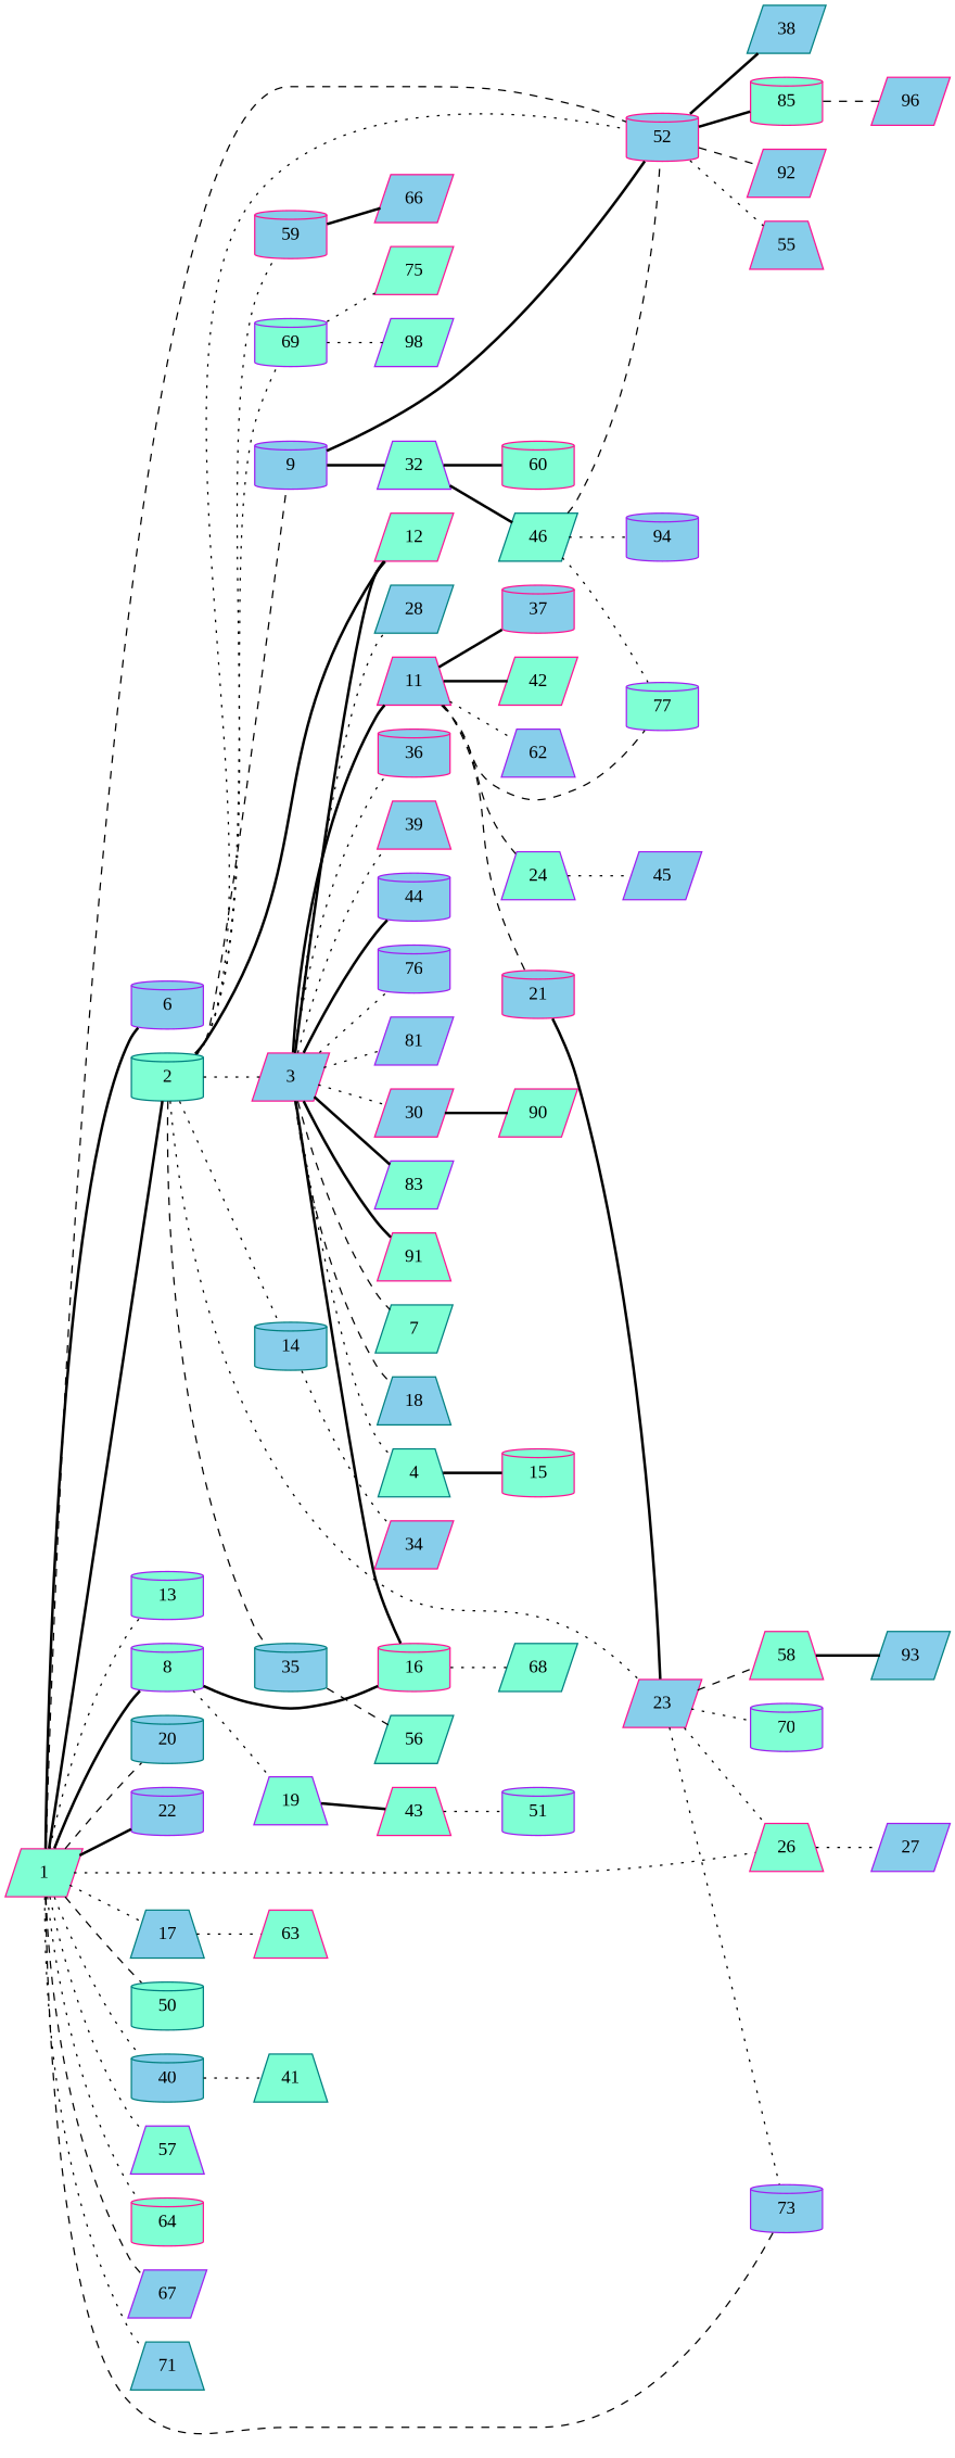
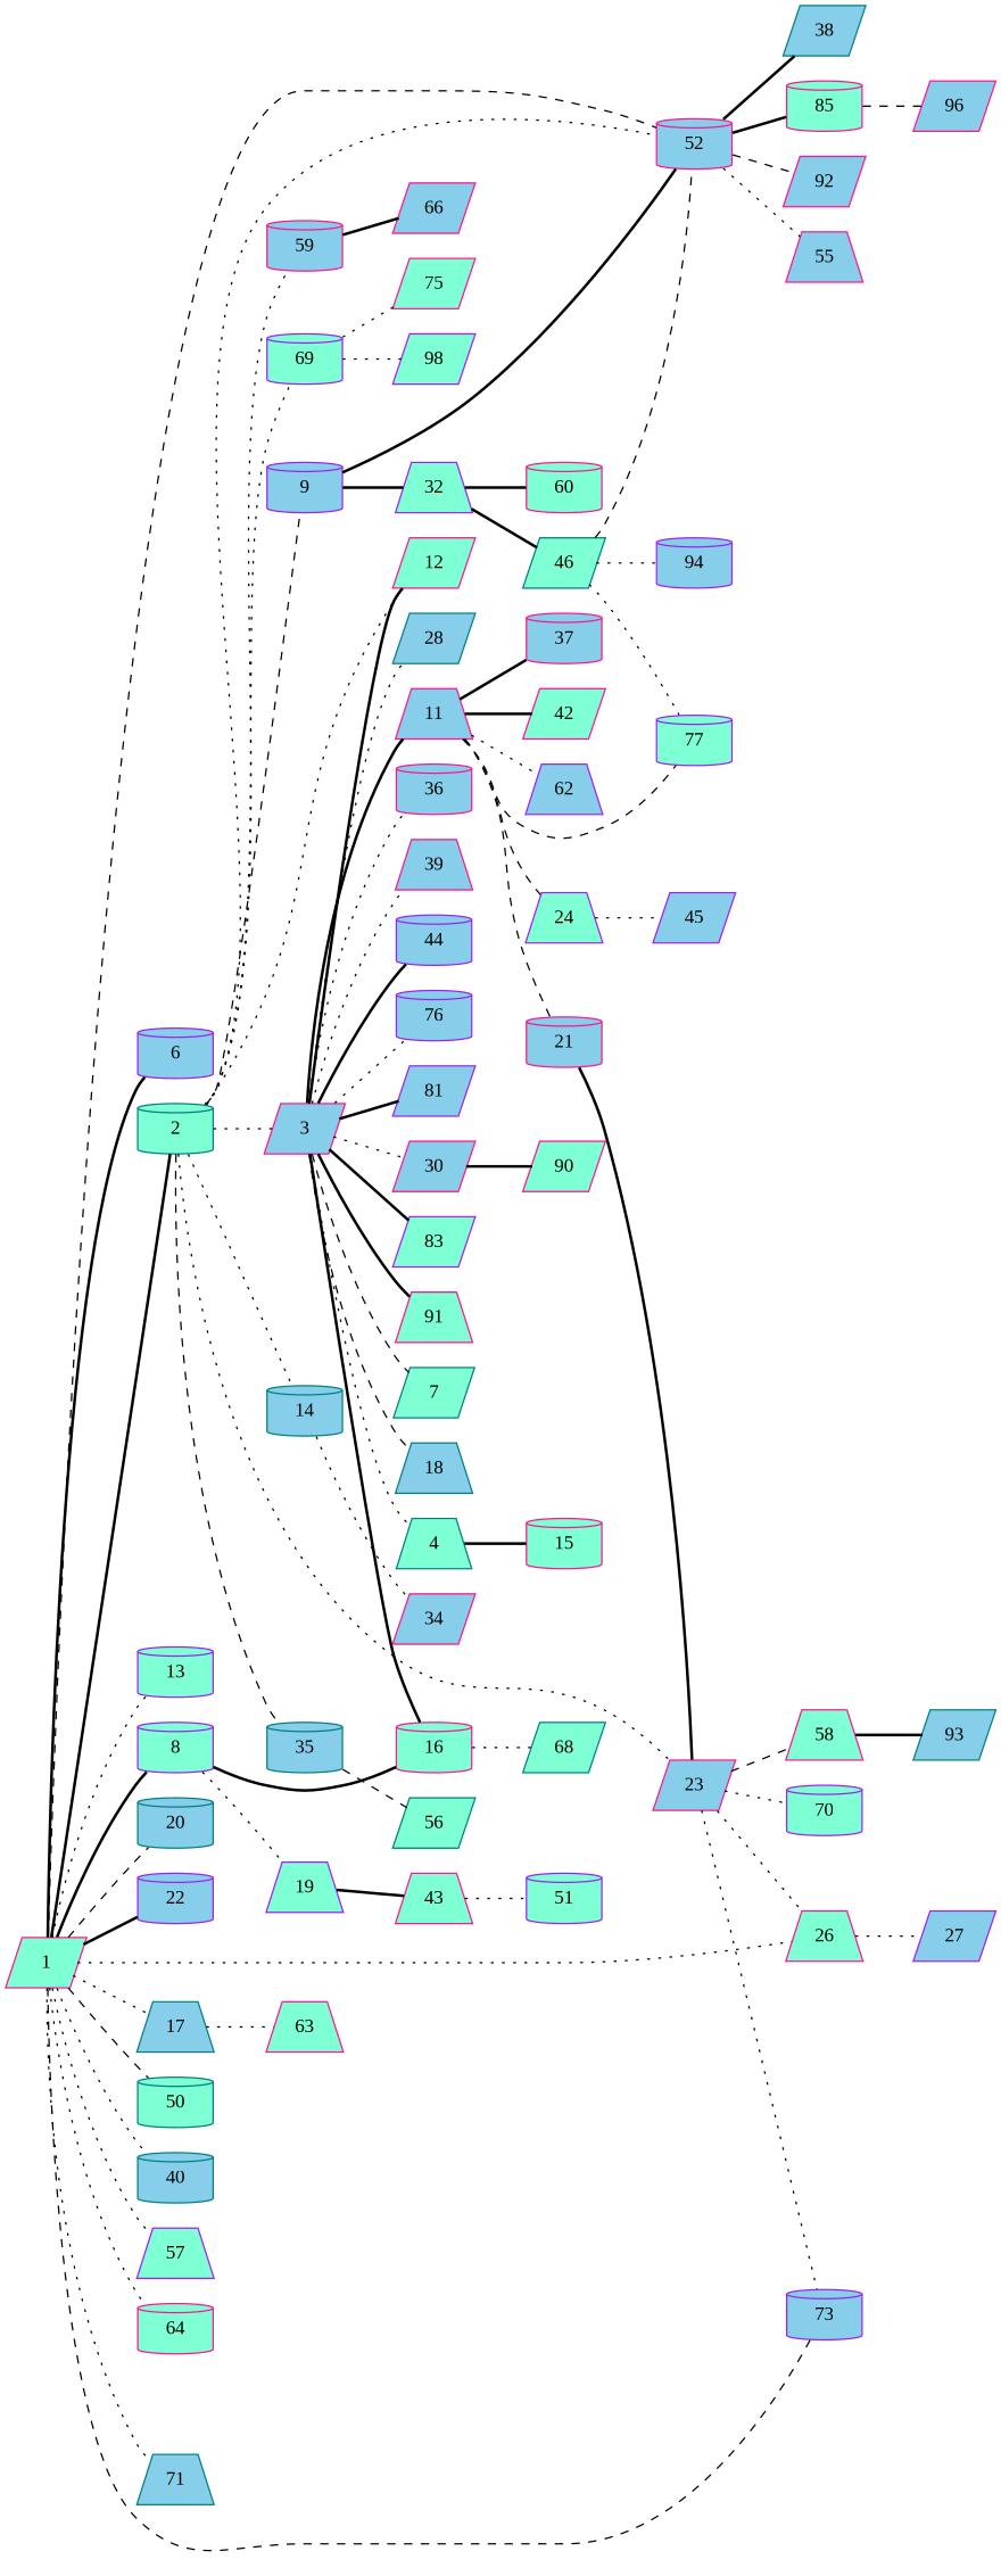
  graph {
    fontname="Liberation Serif"
    rankdir=LR
    node [color=deeppink fillcolor=skyblue fontname="Liberation Serif" shape=cylinder style=filled]
    edge [fontname="Liberation Serif" style=dotted]
    1 [fillcolor=aquamarine shape=parallelogram super="+5"]
    2 [color=teal fillcolor=aquamarine super="+10"]
    6 [color=purple]
    8 [color=purple fillcolor=aquamarine super="+47"]
    13 [color=purple fillcolor=aquamarine]
    17 [color=teal shape=trapezium super="+38"]
    20 [color=teal]
    22 [color=purple]
    26 [fillcolor=aquamarine shape=trapezium super="+48"]
    40 [color=teal super="+97"]
    50 [color=teal fillcolor=aquamarine]
    52 [super="+54"]
    57 [color=purple fillcolor=aquamarine shape=trapezium]
    n14 [fillcolor=aquamarine label=64]
-   67 [color=purple shape=parallelogram super="+79"]
    71 [color=teal shape=trapezium super="+88"]
    73 [color=purple]
    3 [shape=parallelogram super="+25"]
    9 [color=purple]
    12 [fillcolor=aquamarine shape=parallelogram super="+64"]
    14 [color=teal]
    23 [shape=parallelogram super="+49"]
    35 [color=teal]
    59 [super="+74"]
    69 [color=purple fillcolor=aquamarine]
    16 [fillcolor=aquamarine super="+80"]
    19 [color=purple fillcolor=aquamarine shape=trapezium]
    63 [fillcolor=aquamarine shape=trapezium]
    27 [color=purple shape=parallelogram]
-   41 [color=teal fillcolor=aquamarine shape=trapezium super="+53"]
    55 [shape=trapezium]
    n32 [color=teal label=38 shape=parallelogram]
    85 [fillcolor=aquamarine super="+89"]
    92 [shape=parallelogram super="+95"]
    4 [color=teal fillcolor=aquamarine shape=trapezium super="+65"]
    7 [color=teal fillcolor=aquamarine shape=parallelogram]
    11 [shape=trapezium super="+29"]
    18 [color=teal shape=trapezium]
    28 [color=teal shape=parallelogram]
    30 [shape=parallelogram super="+86"]
    n41 [label=36]
    39 [shape=trapezium]
    44 [color=purple]
    76 [color=purple]
    81 [color=purple shape=parallelogram]
    83 [color=purple fillcolor=aquamarine shape=parallelogram]
    91 [fillcolor=aquamarine shape=trapezium]
    32 [color=purple fillcolor=aquamarine shape=trapezium super="+33"]
    34 [shape=parallelogram super="+36"]
    58 [fillcolor=aquamarine shape=trapezium]
    70 [color=purple fillcolor=aquamarine]
    56 [color=teal fillcolor=aquamarine shape=parallelogram]
    66 [shape=parallelogram]
    75 [fillcolor=aquamarine shape=parallelogram]
    98 [color=purple fillcolor=aquamarine shape=parallelogram]
    15 [fillcolor=aquamarine]
    21
    24 [color=purple fillcolor=aquamarine shape=trapezium super="+84"]
    37
    42 [fillcolor=aquamarine shape=parallelogram]
    62 [color=purple shape=trapezium super="+87"]
    77 [color=purple fillcolor=aquamarine]
    68 [color=teal fillcolor=aquamarine shape=parallelogram]
    90 [fillcolor=aquamarine shape=parallelogram]
    43 [fillcolor=aquamarine shape=trapezium]
    46 [color=teal fillcolor=aquamarine shape=parallelogram super="+72"]
    60 [fillcolor=aquamarine]
    45 [color=purple shape=parallelogram]
    51 [color=purple fillcolor=aquamarine]
    93 [color=teal shape=parallelogram]
    94 [color=purple]
    96 [shape=parallelogram]
    1 -- 2 [style=bold weight=2]
    1 -- 6 [style=bold]
    1 -- 8 [style=bold]
    1 -- 13
    1 -- 17
    1 -- 20 [style=dashed]
    1 -- 22 [style=bold]
    1 -- 26
    1 -- 40
    1 -- 50 [style=dashed]
    1 -- 52 [style=dashed]
    1 -- 57
    1 -- n14
-   1 -- 67 [style=dashed]
    1 -- 71
    1 -- 73 [style=dashed]
    2 -- 52 [weight=2]
    2 -- 3
    2 -- 9 [style=dashed]
-   2 -- 12 [style=bold]
+   2 -- 12
    2 -- 14
    2 -- 23
    2 -- 35 [style=dashed]
    2 -- 59
    2 -- 69
    8 -- 16 [style=bold]
    8 -- 19
    17 -- 63
    26 -- 27
-   40 -- 41
    52 -- 55
    52 -- n32 [style=bold]
    52 -- 85 [style=bold]
    52 -- 92 [style=dashed]
    3 -- 12 [style=bold]
    3 -- 16 [style=bold]
    3 -- 4 [weight=2]
    3 -- 7 [style=dashed]
    3 -- 11 [style=bold]
    3 -- 18 [style=dashed]
    3 -- 28
    3 -- 30
    3 -- n41
    3 -- 39
    3 -- 44 [style=bold]
    3 -- 76
-   3 -- 81
+   3 -- 81 [style=bold]
    3 -- 83 [style=bold]
    3 -- 91 [style=bold]
    9 -- 52 [style=bold]
    9 -- 32 [style=bold]
    14 -- 34
    23 -- 26
    23 -- 73
    23 -- 58 [style=dashed]
    23 -- 70
    35 -- 56 [style=dashed]
    59 -- 66 [style=bold]
    69 -- 75
    69 -- 98
    16 -- 68
    19 -- 43 [style=bold]
    85 -- 96 [style=dashed]
    4 -- 15 [style=bold]
    11 -- 21 [style=dashed]
    11 -- 24 [style=dashed]
    11 -- 37 [style=bold]
    11 -- 42 [style=bold]
    11 -- 62
    11 -- 77 [style=dashed]
    30 -- 90 [style=bold]
    32 -- 46 [style=bold]
    32 -- 60 [style=bold]
    58 -- 93 [style=bold]
    21 -- 23 [style=bold]
    24 -- 45
    43 -- 51
    46 -- 52 [style=dashed]
    46 -- 77
    46 -- 94
  }
